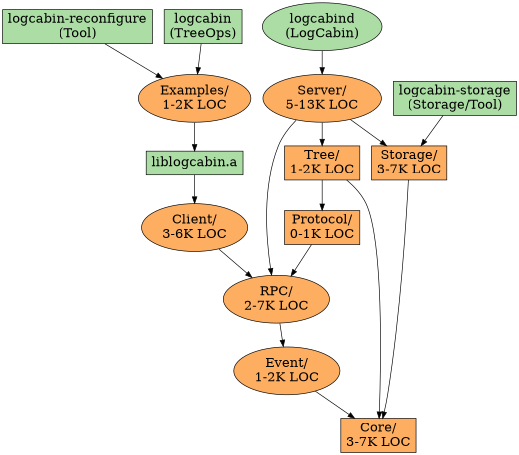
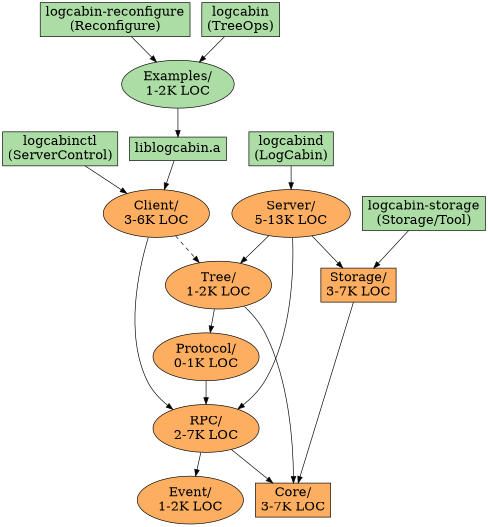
  digraph {
    fontname=Mono
    node [fillcolor="#fdae61" fontsize=20 shape=box style=filled]
    n1 [label="Client/\n3-6K LOC" shape=ellipse]
    n2 [label="RPC/\n2-7K LOC" shape=ellipse]
-   n3 [label="Tree/\n1-2K LOC"]
+   n3 [label="Tree/\n1-2K LOC" shape=ellipse]
    n4 [label="Event/\n1-2K LOC" shape=ellipse]
    n5 [label="Core/\n3-7K LOC"]
-   n6 [label="Protocol/\n0-1K LOC"]
-   n7 [label="Examples/\n1-2K LOC" shape=ellipse]
+   n6 [label="Protocol/\n0-1K LOC" shape=ellipse]
+   n7 [fillcolor="#abdda4" label="Examples/\n1-2K LOC" shape=ellipse]
    n8 [fillcolor="#abdda4" label="liblogcabin.a"]
    n9 [label="Server/\n5-13K LOC" shape=ellipse]
    n10 [label="Storage/\n3-7K LOC"]
-   n11 [fillcolor="#abdda4" label="logcabind\n(LogCabin)" shape=ellipse]
-   n12 [fillcolor="#abdda4" label="logcabin-reconfigure\n(Tool)"]
+   n11 [fillcolor="#abdda4" label="logcabind\n(LogCabin)"]
+   n12 [fillcolor="#abdda4" label="logcabin-reconfigure\n(Reconfigure)"]
+   n13 [fillcolor="#abdda4" label="logcabinctl\n(ServerControl)"]
    n14 [fillcolor="#abdda4" label="logcabin-storage\n(Storage/Tool)"]
    n15 [fillcolor="#abdda4" label="logcabin\n(TreeOps)"]
    n1 -> n2
+   n1 -> n3 [style=dashed weight=.5]
    n2 -> n4
    n3 -> n5
    n3 -> n6
-   n4 -> n5
+   n2 -> n5
    n6 -> n2
    n7 -> n8
    n8 -> n1
    n9 -> n2
    n9 -> n3
    n9 -> n10
    n10 -> n5
    n11 -> n9
    n12 -> n7
+   n13 -> n1
    n14 -> n10
    n15 -> n7
  }
